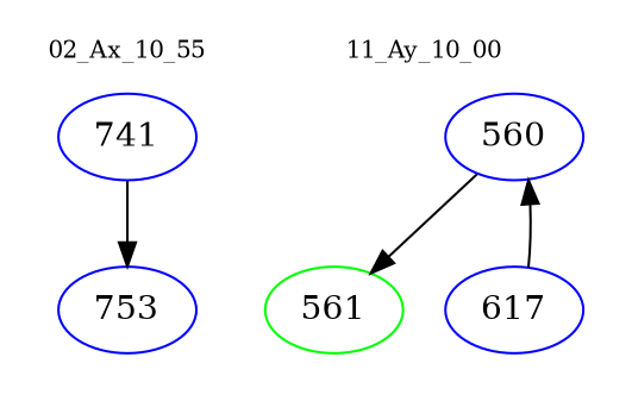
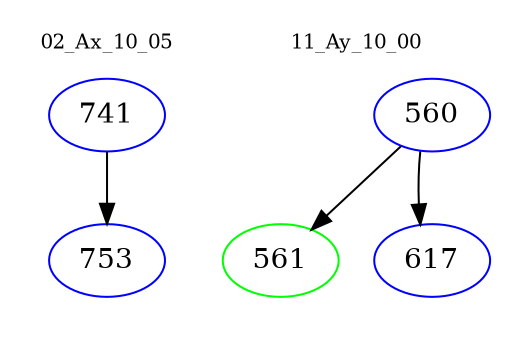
  digraph {
    fontname="DejaVu Serif"
    node [color=blue fontname="DejaVu Serif"]
    edge [color=black fontname="DejaVu Serif"]
    n1 [label=741]
    n2 [label=753]
    n3 [label=560]
    n4 [color=green label=561]
    n5 [label=617]
    subgraph cluster_1 {
      color=white
      fontsize=10
-     label="02_Ax_10_55"
+     label="02_Ax_10_05"
      n1
      n2
    }
    subgraph cluster_2 {
      color=white
      fontsize=10
      label="11_Ay_10_00"
      n3
      n4
      n5
    }
    n1 -> n2
    n3 -> n4
-   n5 -> n3
+   n3 -> n5
  }
